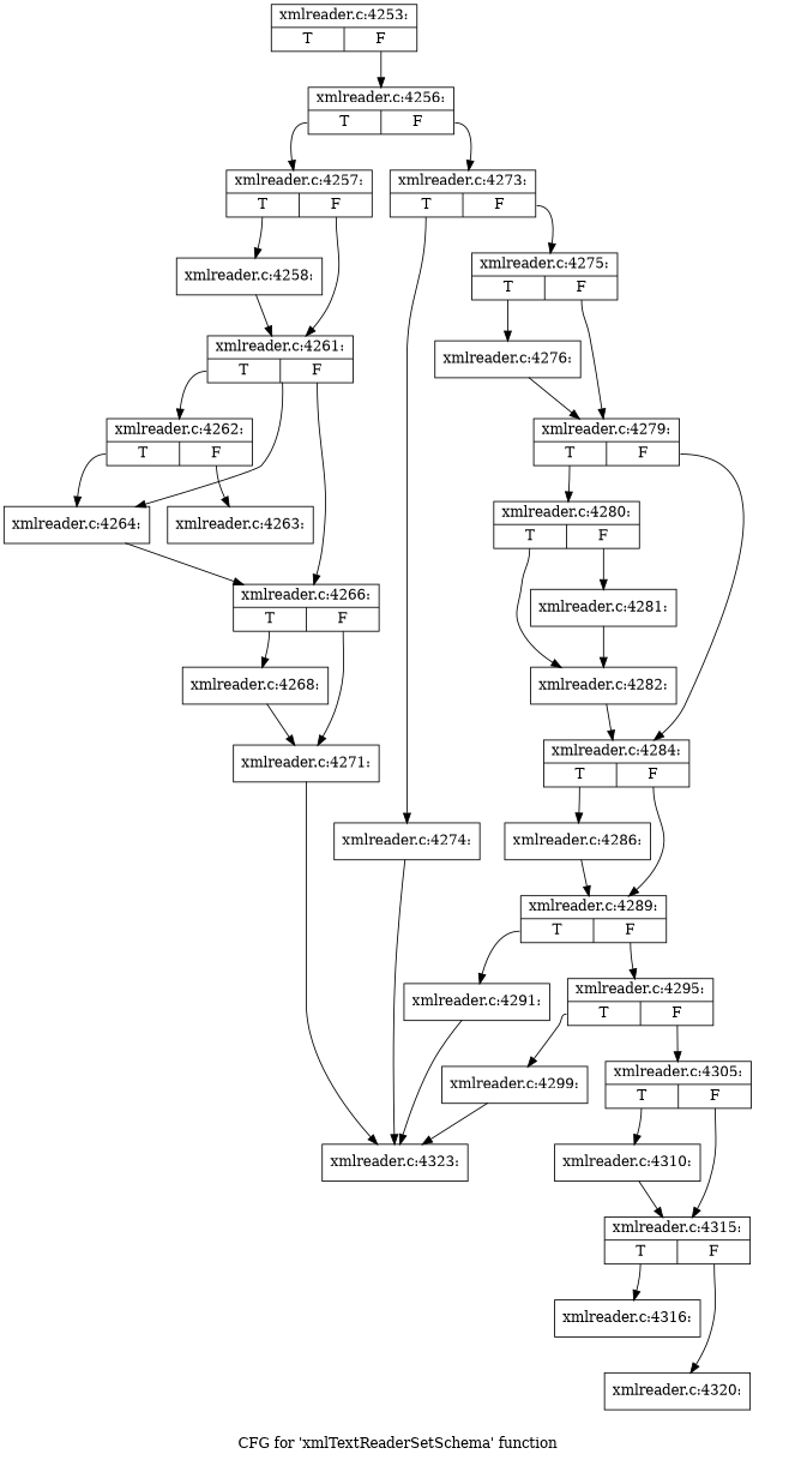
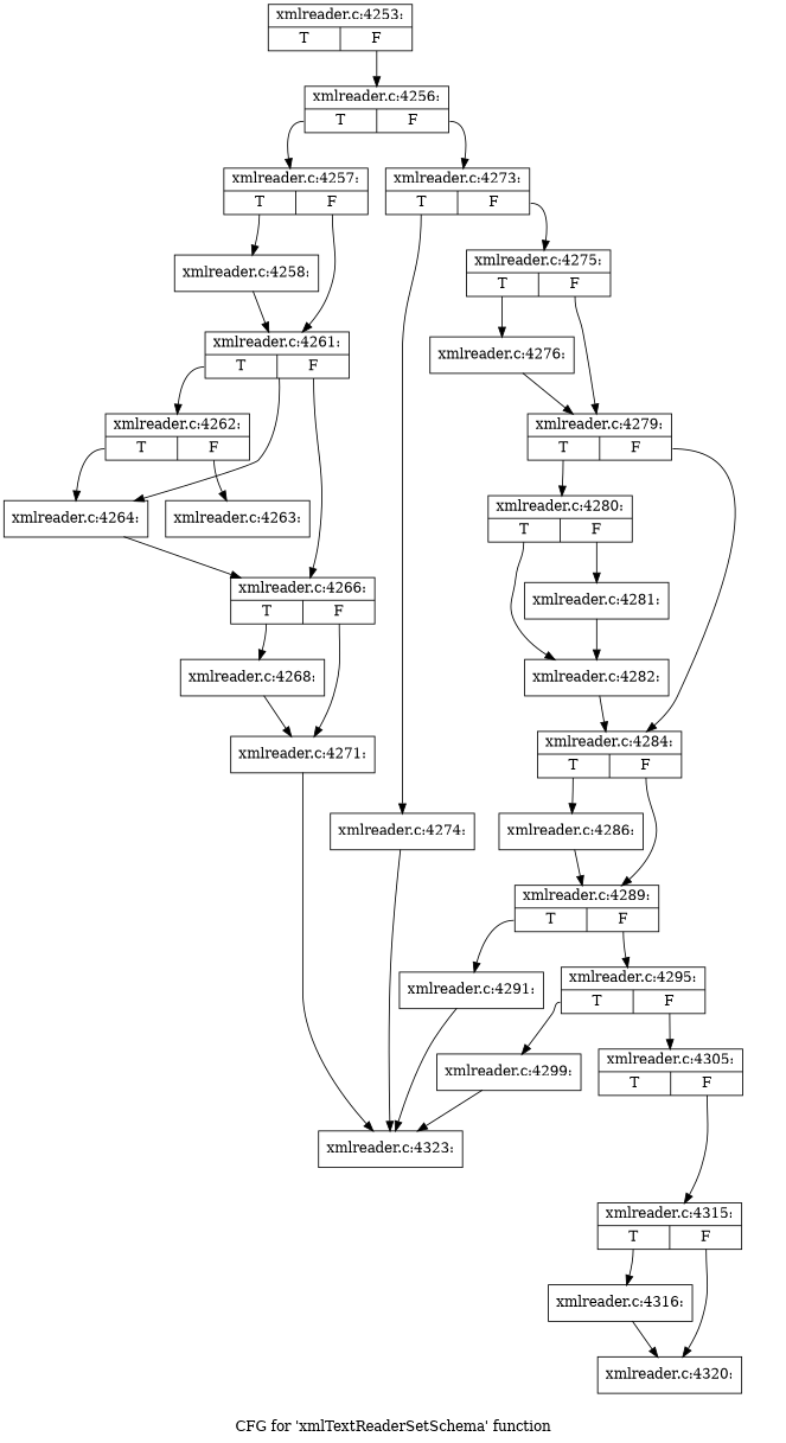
  digraph {
    label="CFG for 'xmlTextReaderSetSchema' function"
    node [shape=record]
    edge [tailport=s1]
    n1 [label="{xmlreader.c:4253:|{<s0>T|<s1>F}}"]
    n2 [label="{xmlreader.c:4256:|{<s0>T|<s1>F}}"]
    n3 [label="{xmlreader.c:4257:|{<s0>T|<s1>F}}"]
    n4 [label="{xmlreader.c:4273:|{<s0>T|<s1>F}}"]
    n5 [label="{xmlreader.c:4323:}"]
    n6 [label="{xmlreader.c:4258:}"]
    n7 [label="{xmlreader.c:4261:|{<s0>T|<s1>F}}"]
    n8 [label="{xmlreader.c:4274:}"]
    n9 [label="{xmlreader.c:4275:|{<s0>T|<s1>F}}"]
    n10 [label="{xmlreader.c:4262:|{<s0>T|<s1>F}}"]
    n11 [label="{xmlreader.c:4266:|{<s0>T|<s1>F}}"]
    n12 [label="{xmlreader.c:4264:}"]
    n13 [label="{xmlreader.c:4276:}"]
    n14 [label="{xmlreader.c:4279:|{<s0>T|<s1>F}}"]
    n15 [label="{xmlreader.c:4263:}"]
    n16 [label="{xmlreader.c:4268:}"]
    n17 [label="{xmlreader.c:4271:}"]
    n18 [label="{xmlreader.c:4280:|{<s0>T|<s1>F}}"]
    n19 [label="{xmlreader.c:4284:|{<s0>T|<s1>F}}"]
    n20 [label="{xmlreader.c:4282:}"]
    n21 [label="{xmlreader.c:4281:}"]
    n22 [label="{xmlreader.c:4286:}"]
    n23 [label="{xmlreader.c:4289:|{<s0>T|<s1>F}}"]
    n24 [label="{xmlreader.c:4291:}"]
    n25 [label="{xmlreader.c:4295:|{<s0>T|<s1>F}}"]
    n26 [label="{xmlreader.c:4299:}"]
    n27 [label="{xmlreader.c:4305:|{<s0>T|<s1>F}}"]
-   n28 [label="{xmlreader.c:4310:}"]
    n29 [label="{xmlreader.c:4315:|{<s0>T|<s1>F}}"]
    n30 [label="{xmlreader.c:4316:}"]
    n31 [label="{xmlreader.c:4320:}"]
    n1 -> n2
    n2 -> n3 [tailport=s0]
    n2 -> n4
    n3 -> n6 [tailport=s0]
    n3 -> n7
    n4 -> n8 [tailport=s0]
    n4 -> n9
    n6 -> n7 [tailport=""]
    n7 -> n10 [tailport=s0]
    n7 -> n11
    n7 -> n12 [tailport=""]
    n8 -> n5 [tailport=""]
    n9 -> n13 [tailport=s0]
    n9 -> n14
    n10 -> n12 [tailport=s0]
    n10 -> n15
    n11 -> n16 [tailport=s0]
    n11 -> n17
    n12 -> n11 [tailport=""]
    n13 -> n14 [tailport=""]
    n14 -> n18 [tailport=s0]
    n14 -> n19
    n16 -> n17 [tailport=""]
    n17 -> n5 [tailport=""]
    n18 -> n20 [tailport=s0]
    n18 -> n21
    n19 -> n22 [tailport=s0]
    n19 -> n23
    n20 -> n19 [tailport=""]
    n21 -> n20 [tailport=""]
    n22 -> n23 [tailport=""]
    n23 -> n24 [tailport=s0]
    n23 -> n25
    n24 -> n5 [tailport=""]
    n25 -> n26 [tailport=s0]
    n25 -> n27
    n26 -> n5 [tailport=""]
-   n27 -> n28 [tailport=s0]
    n27 -> n29
-   n28 -> n29 [tailport=""]
    n29 -> n30 [tailport=s0]
    n29 -> n31
+   n30 -> n31 [tailport=""]
  }
